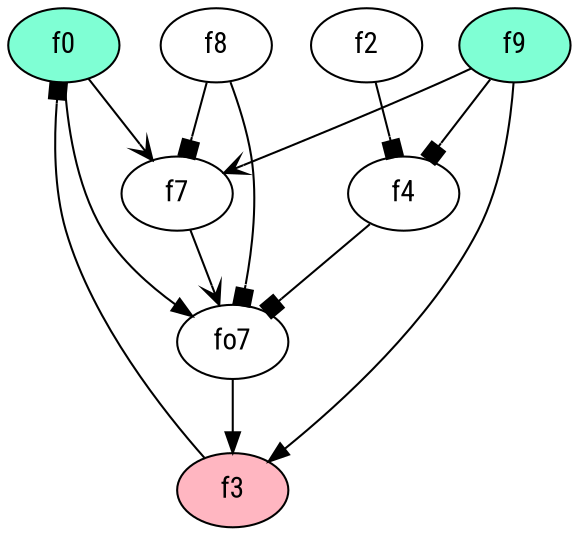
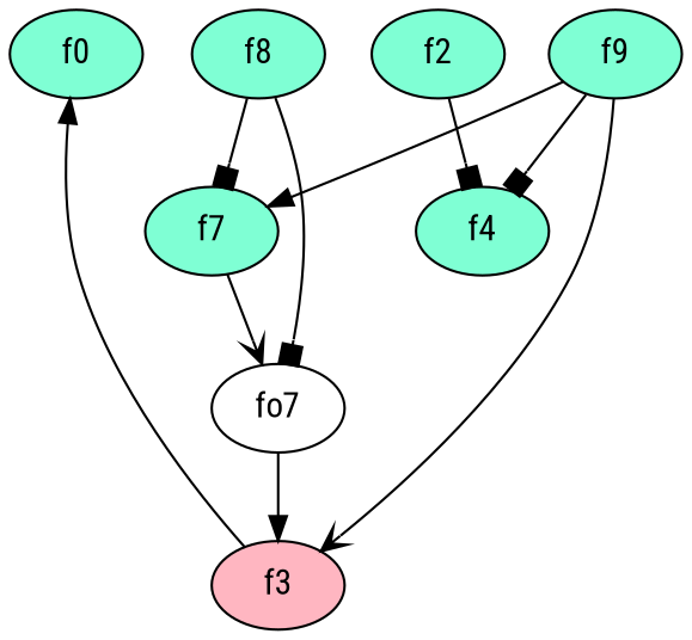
  strict digraph {
    fontname="Roboto Condensed"
    node [fillcolor=white fontname="Roboto Condensed" style=filled]
    edge [arrowhead=box fontname="Roboto Condensed" weight=2]
    n1 [fillcolor=aquamarine label=f0]
-   f7
+   f7 [fillcolor=aquamarine]
    n3 [label=fo7]
    f3 [fillcolor=lightpink]
-   f2
-   f4
+   f2 [fillcolor=aquamarine]
+   f4 [fillcolor=aquamarine]
    n7 [fillcolor=aquamarine label=f9]
-   f8
-   n1 -> f7 [arrowhead=vee]
-   n1 -> n3 [arrowhead=normal]
+   f8 [fillcolor=aquamarine]
    f7 -> n3 [arrowhead=vee]
    n3 -> f3 [arrowhead=normal]
-   f3 -> n1
+   f3 -> n1 [arrowhead=normal]
    f2 -> f4
-   f4 -> n3
-   n7 -> f7 [arrowhead=vee]
-   n7 -> f3 [arrowhead=normal]
+   n7 -> f7 [arrowhead=normal]
+   n7 -> f3 [arrowhead=vee]
    n7 -> f4
    f8 -> f7
    f8 -> n3
  }
